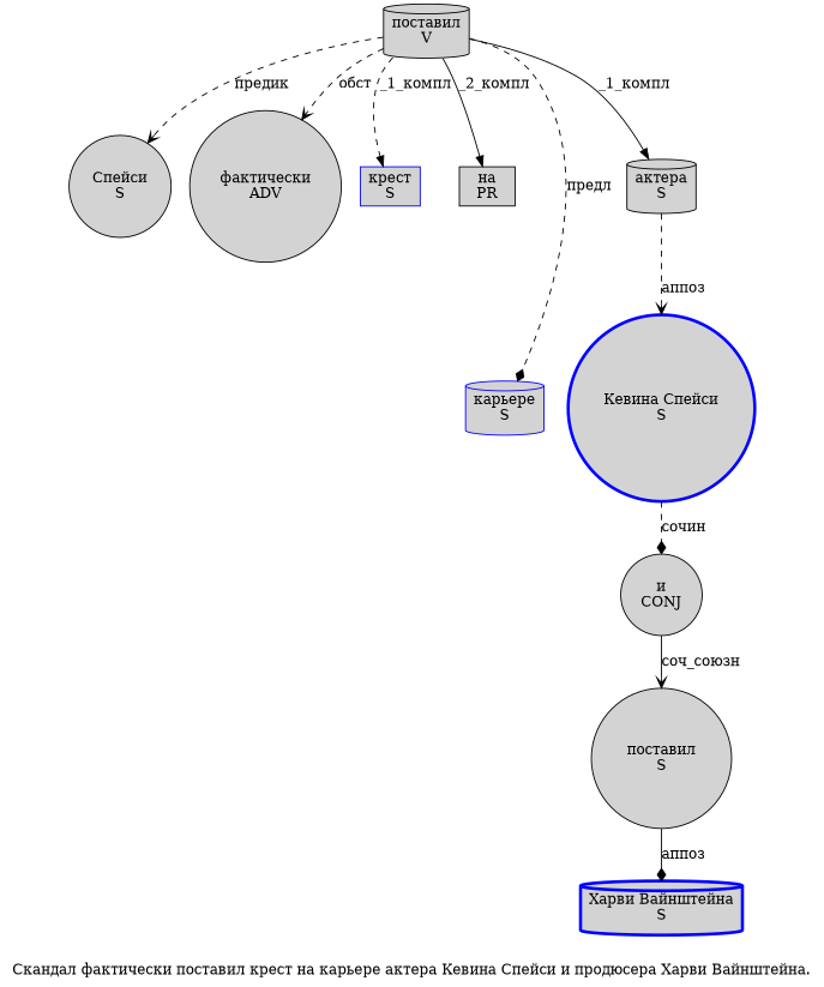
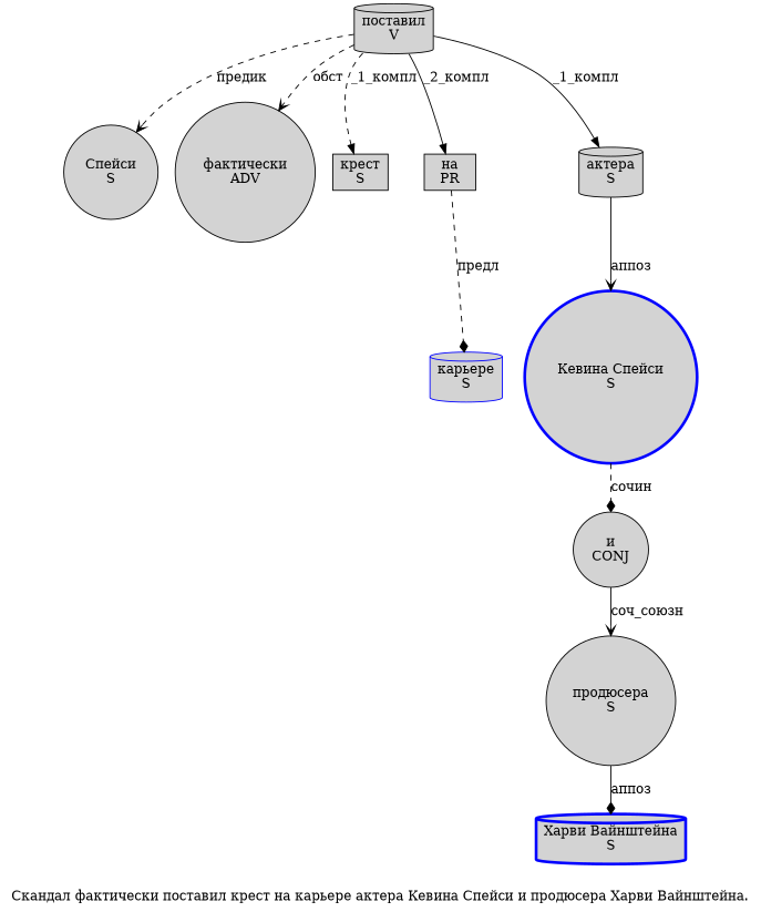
  digraph {
    label="Скандал фактически поставил крест на карьере актера Кевина Спейси и продюсера Харви Вайнштейна."
    node [fillcolor=lightgray penwidth=1 shape=circle style=filled]
    edge [arrowhead=vee style=dashed]
    n1 [label="Спейси\nS"]
    n2 [label="фактически\nADV"]
    n3 [label="поставил\nV" shape=cylinder]
-   n4 [label="крест\nS" shape=box color=blue]
+   n4 [label="крест\nS" shape=box]
    n5 [label="на\nPR" shape=box]
    n6 [label="актера\nS" shape=cylinder]
    n7 [color=blue label="карьере\nS" shape=cylinder]
    n8 [color=blue label="Кевина Спейси\nS" penwidth=3]
    n9 [label="и\nCONJ"]
-   n10 [label="поставил\nS"]
+   n10 [label="продюсера\nS"]
    n11 [color=blue label="Харви Вайнштейна\nS" penwidth=3 shape=cylinder]
    n3 -> n1 [label="предик"]
    n3 -> n2 [label="обст"]
    n3 -> n4 [arrowhead=normal label="_1_компл"]
    n3 -> n5 [arrowhead=normal label="_2_компл" style=solid]
    n3 -> n6 [arrowhead=normal label="_1_компл" style=solid]
-   n3 -> n7 [arrowhead=diamond label="предл"]
-   n6 -> n8 [label="аппоз"]
+   n5 -> n7 [arrowhead=diamond label="предл"]
+   n6 -> n8 [label="аппоз" style=solid]
    n8 -> n9 [arrowhead=diamond label="сочин"]
    n9 -> n10 [label="соч_союзн" style=solid]
    n10 -> n11 [arrowhead=diamond label="аппоз" style=solid]
  }
